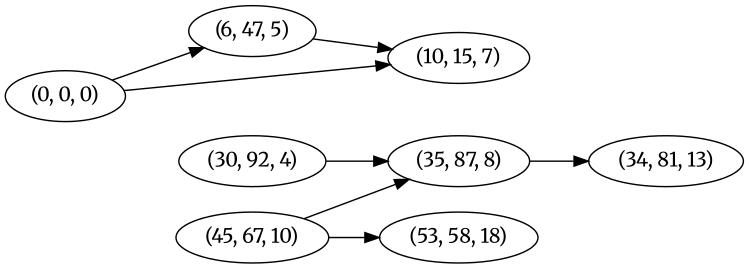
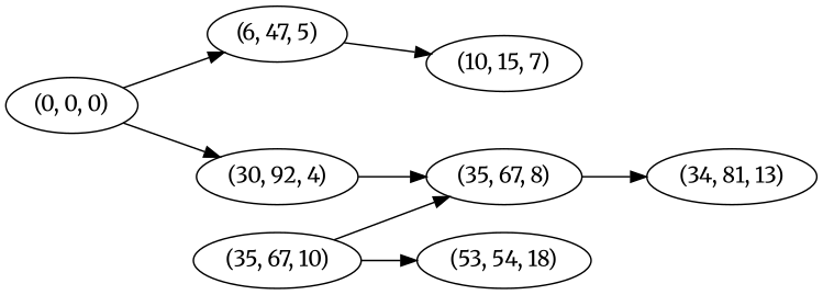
  digraph {
    fontname=Merriweather
    rankdir=LR
    node [fontname=Merriweather]
    edge [fontname=Merriweather]
    n1 [label="(6, 47, 5)"]
    "(0, 0, 0)"
    "(30, 92, 4)"
    "(10, 15, 7)"
-   "(35, 87, 8)"
+   "(35, 87, 8)" [label="(35, 67, 8)"]
    n6 [label="(34, 81, 13)"]
-   "(45, 67, 10)"
-   "(53, 58, 18)"
+   "(45, 67, 10)" [label="(35, 67, 10)"]
+   "(53, 58, 18)" [label="(53, 54, 18)"]
    n1 -> "(10, 15, 7)"
    "(0, 0, 0)" -> n1
-   "(0, 0, 0)" -> "(10, 15, 7)"
+   "(0, 0, 0)" -> "(30, 92, 4)"
    "(30, 92, 4)" -> "(35, 87, 8)"
    "(35, 87, 8)" -> n6
    "(45, 67, 10)" -> "(35, 87, 8)"
    "(45, 67, 10)" -> "(53, 58, 18)"
  }
